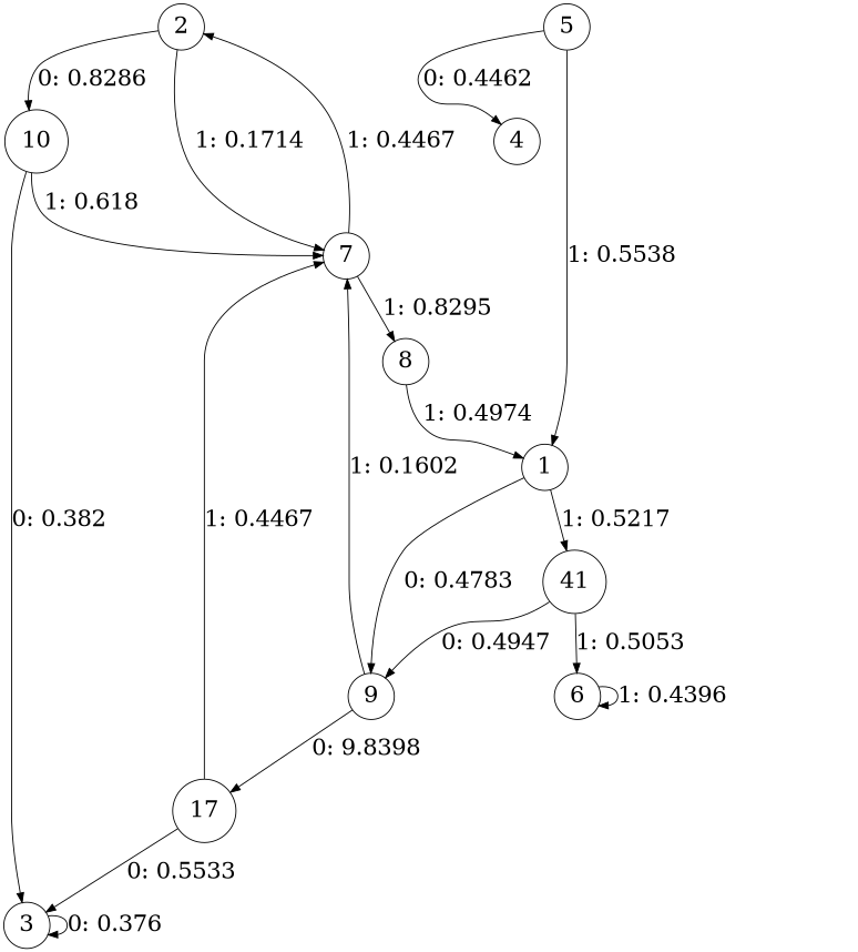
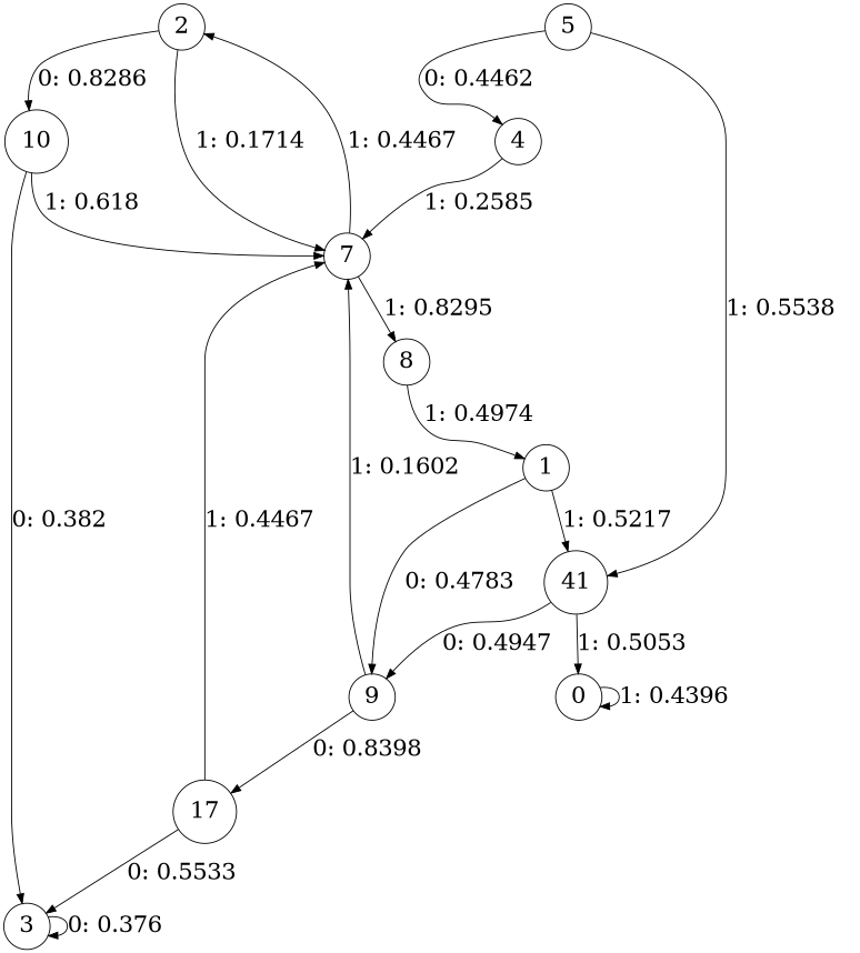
  digraph {
    node [fontsize=24 shape=circle]
    edge [fontsize=24]
    2
    10
    7
    5
    1
    4
    3
    8
    9
    n10 [label=41]
    n11 [label=17]
-   6
+   6 [label=0]
    2 -> 10 [label="0: 0.8286   "]
    2 -> 7 [label="1: 0.1714   "]
    10 -> 7 [label="1: 0.618    "]
    10 -> 3 [label="0: 0.382    "]
    7 -> 2 [label="1: 0.4467   "]
    7 -> 8 [label="1: 0.8295   "]
-   5 -> 1 [label="1: 0.5538   "]
+   5 -> n10 [label="1: 0.5538   "]
    5 -> 4 [label="0: 0.4462   "]
    1 -> 9 [label="0: 0.4783   "]
    1 -> n10 [label="1: 0.5217   "]
+   4 -> 7 [label="1: 0.2585   "]
    3 -> 3 [label="0: 0.376    "]
    8 -> 1 [label="1: 0.4974   "]
    9 -> 7 [label="1: 0.1602   "]
-   9 -> n11 [label="0: 9.8398   "]
+   9 -> n11 [label="0: 0.8398   "]
    n10 -> 9 [label="0: 0.4947   "]
    n10 -> 6 [label="1: 0.5053   "]
    n11 -> 7 [label="1: 0.4467   "]
    n11 -> 3 [label="0: 0.5533   "]
    6 -> 6 [label="1: 0.4396   "]
  }
